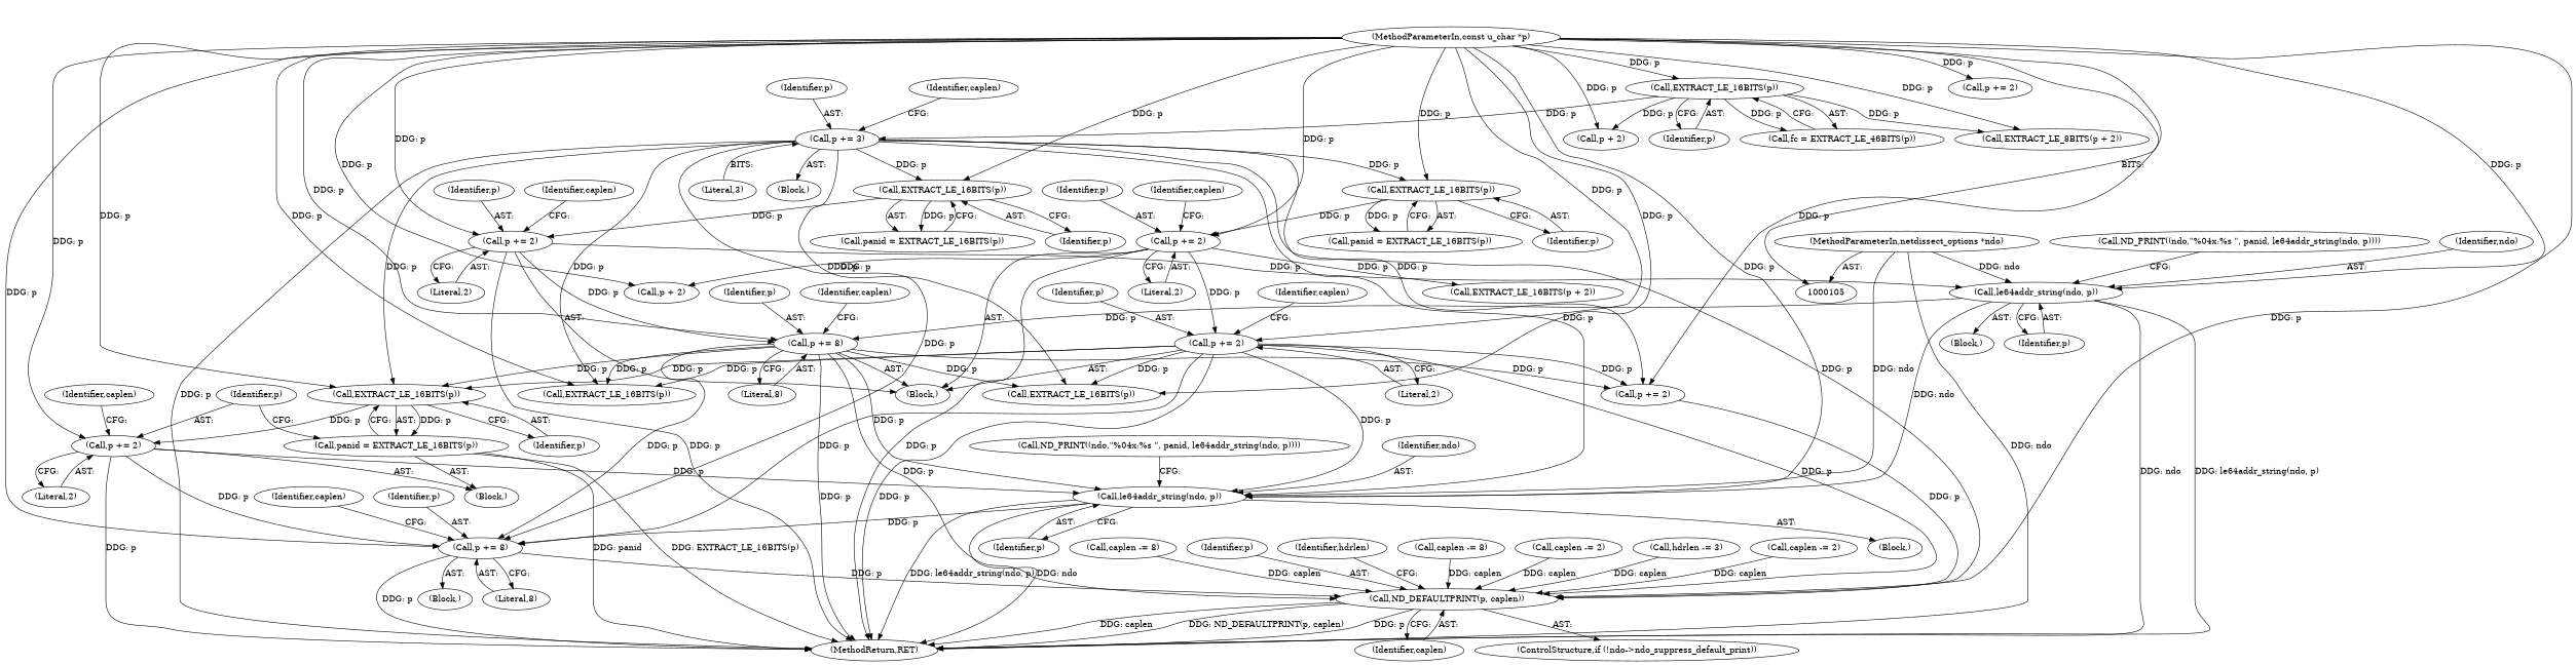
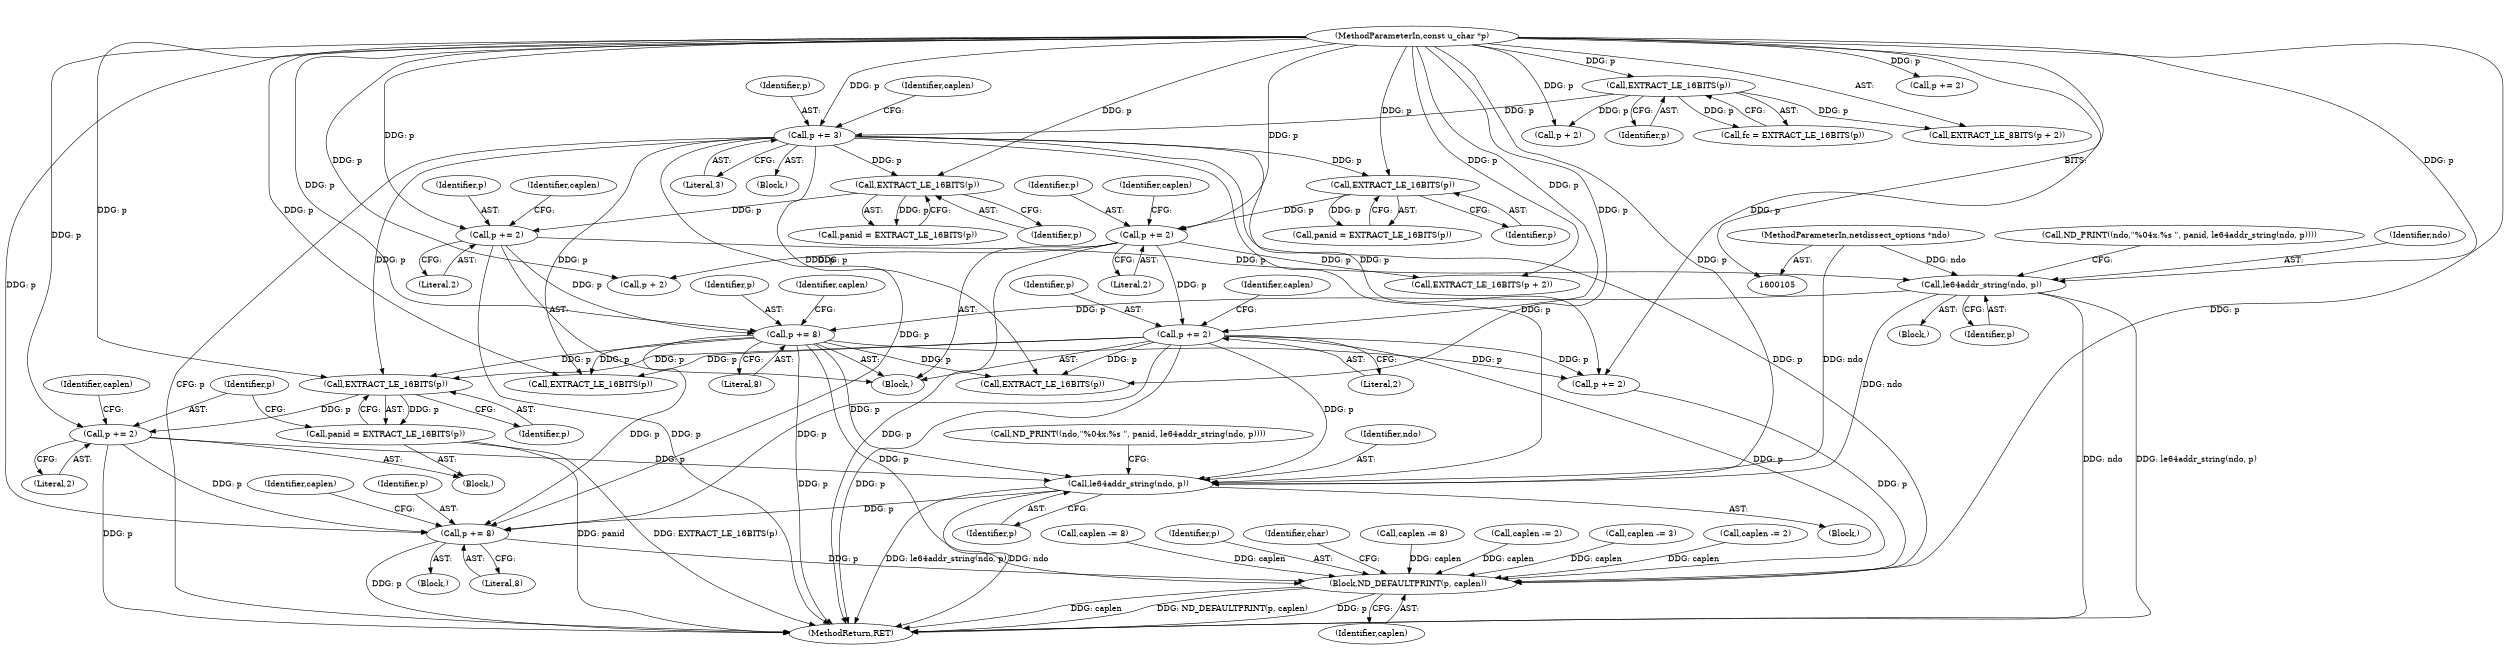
  digraph {
    n1 [label="(Call,EXTRACT_LE_16BITS(p))"]
    n2 [label="(Call,panid = EXTRACT_LE_16BITS(p))"]
    n3 [label="(Call,p += 2)"]
    n4 [label="(Identifier,p)"]
    n5 [label="(MethodReturn,RET)"]
    n6 [label="(Block,)"]
    n7 [label="(Call,le64addr_string(ndo, p))"]
    n8 [label="(Call,p += 8)"]
    n9 [label="(Literal,2)"]
    n10 [label="(Call,p += 2)"]
-   n11 [label="(Call,ND_DEFAULTPRINT(p, caplen))"]
+   n11 [label="(Block,ND_DEFAULTPRINT(p, caplen))"]
    n12 [label="(Block,)"]
    n13 [label="(Call,EXTRACT_LE_16BITS(p))"]
    n14 [label="(Literal,2)"]
    n15 [label="(Call,p += 2)"]
    n16 [label="(Call,EXTRACT_LE_16BITS(p))"]
    n17 [label="(Identifier,p)"]
    n18 [label="(Block,)"]
    n19 [label="(Literal,8)"]
    n20 [label="(Block,)"]
    n21 [label="(Identifier,caplen)"]
-   n22 [label="(ControlStructure,if (!ndo->ndo_suppress_default_print))"]
    n23 [label="(Call,p += 2)"]
    n24 [label="(Call,p + 2)"]
    n25 [label="(Call,EXTRACT_LE_16BITS(p + 2))"]
    n26 [label="(Literal,2)"]
    n27 [label="(Call,EXTRACT_LE_16BITS(p))"]
    n28 [label="(Call,panid = EXTRACT_LE_16BITS(p))"]
    n29 [label="(Identifier,p)"]
    n30 [label="(Call,p += 3)"]
    n31 [label="(Call,EXTRACT_LE_16BITS(p))"]
    n32 [label="(Block,)"]
    n33 [label="(Literal,3)"]
    n34 [label="(Call,p += 2)"]
    n35 [label="(Call,panid = EXTRACT_LE_16BITS(p))"]
    n36 [label="(Identifier,p)"]
    n37 [label="(MethodParameterIn,const u_char *p)"]
    n38 [label="(Call,EXTRACT_LE_16BITS(p))"]
    n39 [label="(Call,p += 8)"]
    n40 [label="(Call,le64addr_string(ndo, p))"]
    n41 [label="(Call,EXTRACT_LE_8BITS(p + 2))"]
    n42 [label="(Call,p += 2)"]
    n43 [label="(Call,p + 2)"]
-   1000105
-   n45 [label="(Call,fc = EXTRACT_LE_46BITS(p))"]
+   1000105 [label=1600105]
+   n45 [label="(Call,fc = EXTRACT_LE_16BITS(p))"]
    n46 [label="(Identifier,p)"]
    n47 [label="(Literal,8)"]
    n48 [label="(Literal,2)"]
    n49 [label="(Block,)"]
    n50 [label="(Identifier,p)"]
    n51 [label="(MethodParameterIn,netdissect_options *ndo)"]
    n52 [label="(Identifier,ndo)"]
    n53 [label="(Call,caplen -= 8)"]
    n54 [label="(Identifier,caplen)"]
    n55 [label="(Call,ND_PRINT((ndo,\"%04x:%s \", panid, le64addr_string(ndo, p))))"]
    n56 [label="(Identifier,p)"]
    n57 [label="(Identifier,caplen)"]
    n58 [label="(Identifier,p)"]
    n59 [label="(Identifier,caplen)"]
    n60 [label="(Identifier,p)"]
    n61 [label="(Identifier,caplen)"]
-   n62 [label="(Identifier,hdrlen)"]
+   n62 [label="(Identifier,char)"]
    n63 [label="(Identifier,p)"]
    n64 [label="(Identifier,caplen)"]
    n65 [label="(Call,ND_PRINT((ndo,\"%04x:%s \", panid, le64addr_string(ndo, p))))"]
    n66 [label="(Identifier,p)"]
    n67 [label="(Call,caplen -= 8)"]
    n68 [label="(Identifier,caplen)"]
    n69 [label="(Identifier,caplen)"]
    n70 [label="(Identifier,p)"]
    n71 [label="(Identifier,p)"]
    n72 [label="(Call,caplen -= 2)"]
    n73 [label="(Identifier,ndo)"]
-   n74 [label="(Call,hdrlen -= 3)"]
+   n74 [label="(Call,caplen -= 3)"]
    n75 [label="(Identifier,p)"]
    n76 [label="(Call,caplen -= 2)"]
    n1 -> n2 [label="AST: "]
    n1 -> n2 [label="DDG: p"]
    n1 -> n3 [label="DDG: p"]
    n1 -> n4 [label="CFG: "]
    n2 -> n1 [label="CFG: "]
    n2 -> n5 [label="DDG: panid"]
    n2 -> n5 [label="DDG: EXTRACT_LE_16BITS(p)"]
    n2 -> n6 [label="AST: "]
    n3 -> n5 [label="DDG: p"]
    n3 -> n6 [label="AST: "]
    n3 -> n7 [label="DDG: p"]
    n3 -> n8 [label="DDG: p"]
    n3 -> n9 [label="CFG: "]
    n4 -> n1 [label="AST: "]
    n7 -> n5 [label="DDG: le64addr_string(ndo, p)"]
    n7 -> n5 [label="DDG: ndo"]
    n7 -> n8 [label="DDG: p"]
    n7 -> n17 [label="CFG: "]
    n7 -> n18 [label="AST: "]
    n8 -> n5 [label="DDG: p"]
    n8 -> n11 [label="DDG: p"]
    n8 -> n19 [label="CFG: "]
    n8 -> n20 [label="AST: "]
    n9 -> n3 [label="AST: "]
    n10 -> n1 [label="DDG: p"]
    n10 -> n5 [label="DDG: p"]
    n10 -> n7 [label="DDG: p"]
    n10 -> n8 [label="DDG: p"]
    n10 -> n11 [label="DDG: p"]
    n10 -> n12 [label="AST: "]
    n10 -> n13 [label="DDG: p"]
    n10 -> n14 [label="CFG: "]
    n10 -> n15 [label="DDG: p"]
    n10 -> n16 [label="DDG: p"]
    n11 -> n5 [label="DDG: ND_DEFAULTPRINT(p, caplen)"]
    n11 -> n5 [label="DDG: p"]
    n11 -> n5 [label="DDG: caplen"]
    n11 -> n21 [label="CFG: "]
-   n11 -> n22 [label="AST: "]
    n14 -> n10 [label="AST: "]
    n15 -> n11 [label="DDG: p"]
    n17 -> n7 [label="AST: "]
    n19 -> n8 [label="AST: "]
    n21 -> n11 [label="AST: "]
    n23 -> n5 [label="DDG: p"]
    n23 -> n10 [label="DDG: p"]
    n23 -> n12 [label="AST: "]
    n23 -> n24 [label="DDG: p"]
    n23 -> n25 [label="DDG: p"]
    n23 -> n26 [label="CFG: "]
    n26 -> n23 [label="AST: "]
    n27 -> n23 [label="DDG: p"]
    n27 -> n28 [label="AST: "]
    n27 -> n28 [label="DDG: p"]
    n27 -> n29 [label="CFG: "]
    n28 -> n27 [label="CFG: "]
    n29 -> n27 [label="AST: "]
    n30 -> n1 [label="DDG: p"]
-   n30 -> n5 [label="DDG: p"]
+   n30 -> n5 [label="CFG: p"]
    n30 -> n7 [label="DDG: p"]
    n30 -> n8 [label="DDG: p"]
    n30 -> n11 [label="DDG: p"]
    n30 -> n13 [label="DDG: p"]
    n30 -> n15 [label="DDG: p"]
    n30 -> n16 [label="DDG: p"]
    n30 -> n27 [label="DDG: p"]
    n30 -> n31 [label="DDG: p"]
    n30 -> n32 [label="AST: "]
+   n30 -> n33 [label="CFG: "]
    n31 -> n34 [label="DDG: p"]
    n31 -> n35 [label="AST: "]
    n31 -> n35 [label="DDG: p"]
    n31 -> n36 [label="CFG: "]
-   n33 -> n30 [label="BITS: "]
+   n33 -> n30 [label="AST: "]
    n34 -> n5 [label="DDG: p"]
    n34 -> n12 [label="AST: "]
    n34 -> n39 [label="DDG: p"]
    n34 -> n40 [label="DDG: p"]
    n34 -> n48 [label="CFG: "]
    n35 -> n31 [label="CFG: "]
    n36 -> n31 [label="AST: "]
    n37 -> n1 [label="DDG: p"]
    n37 -> n3 [label="DDG: p"]
    n37 -> n7 [label="DDG: p"]
    n37 -> n8 [label="DDG: p"]
    n37 -> n10 [label="DDG: p"]
    n37 -> n11 [label="DDG: p"]
    n37 -> n13 [label="DDG: p"]
    n37 -> n15 [label="DDG: p"]
    n37 -> n16 [label="DDG: p"]
    n37 -> n23 [label="DDG: p"]
    n37 -> n24 [label="DDG: p"]
+   n37 -> n25 [label="DDG: p"]
    n37 -> n27 [label="DDG: p"]
+   n37 -> n30 [label="DDG: p"]
    n37 -> n31 [label="DDG: p"]
    n37 -> n34 [label="DDG: p"]
    n37 -> n38 [label="DDG: p"]
    n37 -> n39 [label="DDG: p"]
    n37 -> n40 [label="DDG: p"]
-   n37 -> n41 [label="DDG: p"]
+   n37 -> n41 [label="AST: "]
    n37 -> n42 [label="DDG: p"]
    n37 -> n43 [label="DDG: p"]
    n37 -> 1000105 [label="BITS: "]
    n38 -> n30 [label="DDG: p"]
    n38 -> n41 [label="DDG: p"]
    n38 -> n43 [label="DDG: p"]
    n38 -> n45 [label="AST: "]
    n38 -> n45 [label="DDG: p"]
    n38 -> n46 [label="CFG: "]
    n39 -> n1 [label="DDG: p"]
    n39 -> n5 [label="DDG: p"]
    n39 -> n7 [label="DDG: p"]
    n39 -> n8 [label="DDG: p"]
    n39 -> n11 [label="DDG: p"]
    n39 -> n12 [label="AST: "]
    n39 -> n13 [label="DDG: p"]
    n39 -> n15 [label="DDG: p"]
    n39 -> n16 [label="DDG: p"]
    n39 -> n47 [label="CFG: "]
    n40 -> n5 [label="DDG: le64addr_string(ndo, p)"]
    n40 -> n5 [label="DDG: ndo"]
    n40 -> n7 [label="DDG: ndo"]
    n40 -> n39 [label="DDG: p"]
    n40 -> n49 [label="AST: "]
    n40 -> n50 [label="CFG: "]
    n45 -> n38 [label="CFG: "]
    n46 -> n38 [label="AST: "]
    n47 -> n39 [label="AST: "]
    n48 -> n34 [label="AST: "]
    n50 -> n40 [label="AST: "]
-   n51 -> n5 [label="DDG: ndo"]
    n51 -> n7 [label="DDG: ndo"]
    n51 -> n40 [label="DDG: ndo"]
    n51 -> 1000105 [label="AST: "]
    n52 -> n7 [label="AST: "]
    n53 -> n11 [label="DDG: caplen"]
    n54 -> n30 [label="CFG: "]
    n55 -> n7 [label="CFG: "]
    n56 -> n23 [label="AST: "]
    n57 -> n8 [label="CFG: "]
    n58 -> n11 [label="AST: "]
    n59 -> n39 [label="CFG: "]
    n60 -> n34 [label="AST: "]
    n61 -> n3 [label="CFG: "]
    n62 -> n11 [label="CFG: "]
    n63 -> n30 [label="AST: "]
    n64 -> n34 [label="CFG: "]
    n65 -> n40 [label="CFG: "]
    n66 -> n39 [label="AST: "]
    n67 -> n11 [label="DDG: caplen"]
    n68 -> n23 [label="CFG: "]
    n69 -> n10 [label="CFG: "]
    n70 -> n2 [label="CFG: "]
    n70 -> n3 [label="AST: "]
    n71 -> n10 [label="AST: "]
    n72 -> n11 [label="DDG: caplen"]
    n73 -> n40 [label="AST: "]
    n74 -> n11 [label="DDG: caplen"]
    n75 -> n8 [label="AST: "]
    n76 -> n11 [label="DDG: caplen"]
  }
